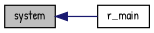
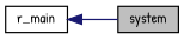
  digraph {
    rankdir=LR
    fontname="Patrick Hand"
    node [color=black fontname="Patrick Hand" fontsize=10 shape=record style=filled]
    n1 [fillcolor=grey75 fontcolor=black height=0.2 label=system width=0.4]
    n2 [fillcolor=white height=0.2 label=r_main width=0.4]
-   n1 -> n2 [color=midnightblue dir=back fontname="Patrick Hand" fontsize=10 labelfontname=Helvetica labelfontsize=10 style=solid]
+   n2 -> n1 [color=midnightblue dir=back fontname="Patrick Hand" fontsize=10 labelfontname=Helvetica labelfontsize=10 style=solid]
  }
